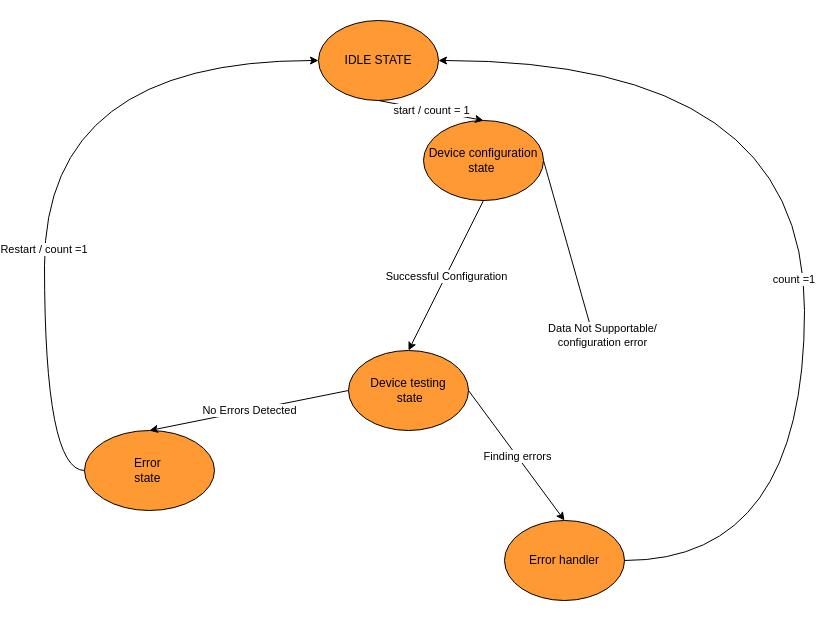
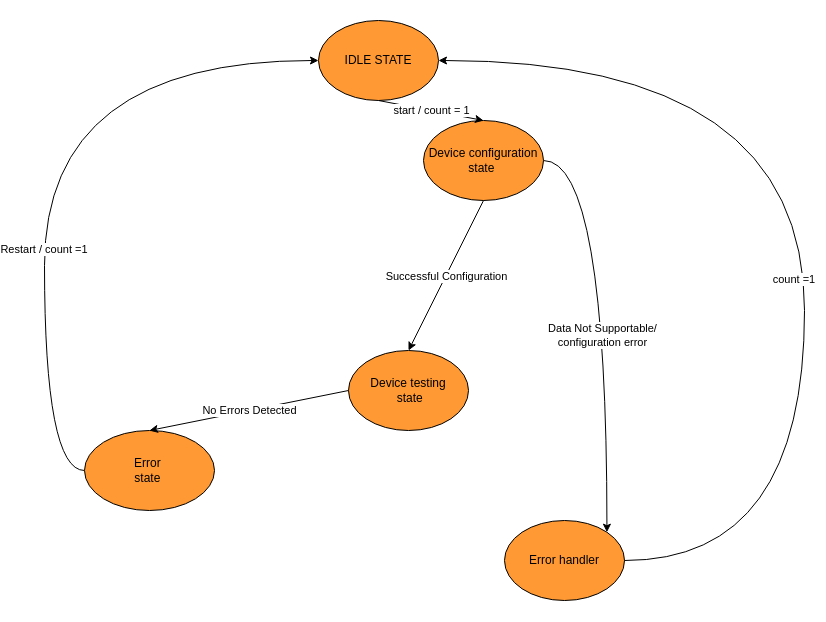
  <mxCell id="0" />
  <mxCell id="1" parent="0" />
  <mxCell id="2" value="IDLE STATE" style="ellipse;whiteSpace=wrap;html=1;fillColor=#FF9933;" vertex="1" parent="1"><mxGeometry x="294" y="20" width="120" height="80" as="geometry" /></mxCell>
  <mxCell id="3" value="Device configuration state&amp;nbsp;" style="ellipse;whiteSpace=wrap;html=1;fillColor=#FF9933;" vertex="1" parent="1"><mxGeometry x="399" y="120" width="120" height="80" as="geometry" /></mxCell>
  <mxCell id="4" value="Device testing&lt;div&gt;&amp;nbsp;state&lt;/div&gt;" style="ellipse;whiteSpace=wrap;html=1;fillColor=#FF9933;" vertex="1" parent="1"><mxGeometry x="324" y="350" width="120" height="80" as="geometry" /></mxCell>
  <mxCell id="5" style="edgeStyle=orthogonalEdgeStyle;rounded=0;orthogonalLoop=1;jettySize=auto;html=1;exitX=0;exitY=0.5;exitDx=0;exitDy=0;entryX=0;entryY=0.5;entryDx=0;entryDy=0;curved=1;" edge="1" parent="1" source="6" target="2"><mxGeometry relative="1" as="geometry"><Array as="points"><mxPoint x="20" y="470" /><mxPoint x="20" y="60" /></Array></mxGeometry></mxCell>
  <mxCell id="6" value="Error&amp;nbsp;&lt;div&gt;state&amp;nbsp;&lt;/div&gt;" style="ellipse;whiteSpace=wrap;html=1;fillColor=#FF9933;" vertex="1" parent="1"><mxGeometry x="60" y="430" width="130" height="80" as="geometry" /></mxCell>
  <mxCell id="7" value="" style="endArrow=classic;html=1;rounded=0;entryX=0.5;entryY=0;entryDx=0;entryDy=0;exitX=0.5;exitY=1;exitDx=0;exitDy=0;" edge="1" parent="1" source="2" target="3"><mxGeometry relative="1" as="geometry"><mxPoint x="390" y="120" as="sourcePoint" /><mxPoint x="550" y="120" as="targetPoint" /></mxGeometry></mxCell>
  <mxCell id="8" value="start / count = 1" style="edgeLabel;resizable=0;html=1;;align=center;verticalAlign=middle;shadow=0;strokeColor=#0000CC;" connectable="0" vertex="1" parent="7"><mxGeometry relative="1" as="geometry" /></mxCell>
  <mxCell id="9" value="" style="endArrow=classic;html=1;rounded=0;exitX=0.5;exitY=1;exitDx=0;exitDy=0;entryX=0.5;entryY=0;entryDx=0;entryDy=0;" edge="1" parent="1" source="3" target="4"><mxGeometry relative="1" as="geometry"><mxPoint x="390" y="290" as="sourcePoint" /><mxPoint x="383" y="320" as="targetPoint" /></mxGeometry></mxCell>
  <mxCell id="10" value="Successful Configuration" style="edgeLabel;resizable=0;html=1;;align=center;verticalAlign=middle;" connectable="0" vertex="1" parent="9"><mxGeometry relative="1" as="geometry" /></mxCell>
  <mxCell id="11" value="Error handler" style="ellipse;whiteSpace=wrap;html=1;fillColor=#FF9933;" vertex="1" parent="1"><mxGeometry x="480" y="520" width="120" height="80" as="geometry" /></mxCell>
  <mxCell id="12" value="" style="endArrow=classic;html=1;rounded=0;exitX=0;exitY=0.5;exitDx=0;exitDy=0;entryX=0.5;entryY=0;entryDx=0;entryDy=0;" edge="1" parent="1" source="4" target="6"><mxGeometry relative="1" as="geometry"><mxPoint x="300" y="390" as="sourcePoint" /><mxPoint x="300" y="470" as="targetPoint" /></mxGeometry></mxCell>
  <mxCell id="13" value="No Errors Detected" style="edgeLabel;resizable=0;html=1;;align=center;verticalAlign=middle;" connectable="0" vertex="1" parent="12"><mxGeometry relative="1" as="geometry" /></mxCell>
- <mxCell id="14" value="" style="endArrow=classic;html=1;rounded=0;exitX=1;exitY=0.5;exitDx=0;exitDy=0;entryX=0.5;entryY=0;entryDx=0;entryDy=0;" edge="1" parent="1" source="4" target="11"><mxGeometry relative="1" as="geometry"><mxPoint x="520" y="380" as="sourcePoint" /><mxPoint x="520" y="460" as="targetPoint" /></mxGeometry></mxCell>
- <mxCell id="15" value="Finding errors" style="edgeLabel;resizable=0;html=1;;align=center;verticalAlign=middle;" connectable="0" vertex="1" parent="14"><mxGeometry relative="1" as="geometry" /></mxCell>
  <mxCell id="16" value="Restart / count =1&amp;nbsp;" style="edgeLabel;resizable=0;html=1;;align=center;verticalAlign=middle;" connectable="0" vertex="1" parent="1"><mxGeometry x="20" y="250" as="geometry"><mxPoint y="-2" as="offset" /></mxGeometry></mxCell>
  <mxCell id="17" value="" style="endArrow=classic;html=1;rounded=0;entryX=1;entryY=0.5;entryDx=0;entryDy=0;exitX=1;exitY=0.5;exitDx=0;exitDy=0;edgeStyle=orthogonalEdgeStyle;curved=1;" edge="1" parent="1" source="11" target="2"><mxGeometry width="50" height="50" relative="1" as="geometry"><mxPoint x="670" y="540" as="sourcePoint" /><mxPoint x="720" y="490" as="targetPoint" /><Array as="points"><mxPoint x="780" y="560" /><mxPoint x="780" y="60" /></Array></mxGeometry></mxCell>
- <mxCell id="18" value="" style="endArrow=classic;html=1;rounded=0;exitX=1;exitY=0.5;exitDx=0;exitDy=0;edgeStyle=orthogonalEdgeStyle;curved=1;" edge="1" parent="1" source="3" target="19"><mxGeometry width="50" height="50" relative="1" as="geometry"><mxPoint x="470" y="270" as="sourcePoint" /><mxPoint x="670" y="390" as="targetPoint" /></mxGeometry></mxCell>
+ <mxCell id="18" value="" style="endArrow=classic;html=1;rounded=0;exitX=1;exitY=0.5;exitDx=0;exitDy=0;entryX=1;entryY=0;entryDx=0;entryDy=0;edgeStyle=orthogonalEdgeStyle;curved=1;" edge="1" parent="1" source="3" target="11"><mxGeometry width="50" height="50" relative="1" as="geometry"><mxPoint x="470" y="270" as="sourcePoint" /><mxPoint x="670" y="390" as="targetPoint" /></mxGeometry></mxCell>
  <mxCell id="19" value="Data Not Supportable/&lt;div&gt;configuration error&lt;/div&gt;" style="edgeLabel;resizable=0;html=1;;align=center;verticalAlign=middle;" connectable="0" vertex="1" parent="1"><mxGeometry x="570" y="340" as="geometry"><mxPoint x="7" y="-6" as="offset" /></mxGeometry></mxCell>
  <mxCell id="20" value="count =1&amp;nbsp;" style="edgeLabel;resizable=0;html=1;;align=center;verticalAlign=middle;" connectable="0" vertex="1" parent="1"><mxGeometry x="770" y="280" as="geometry"><mxPoint y="-2" as="offset" /></mxGeometry></mxCell>
